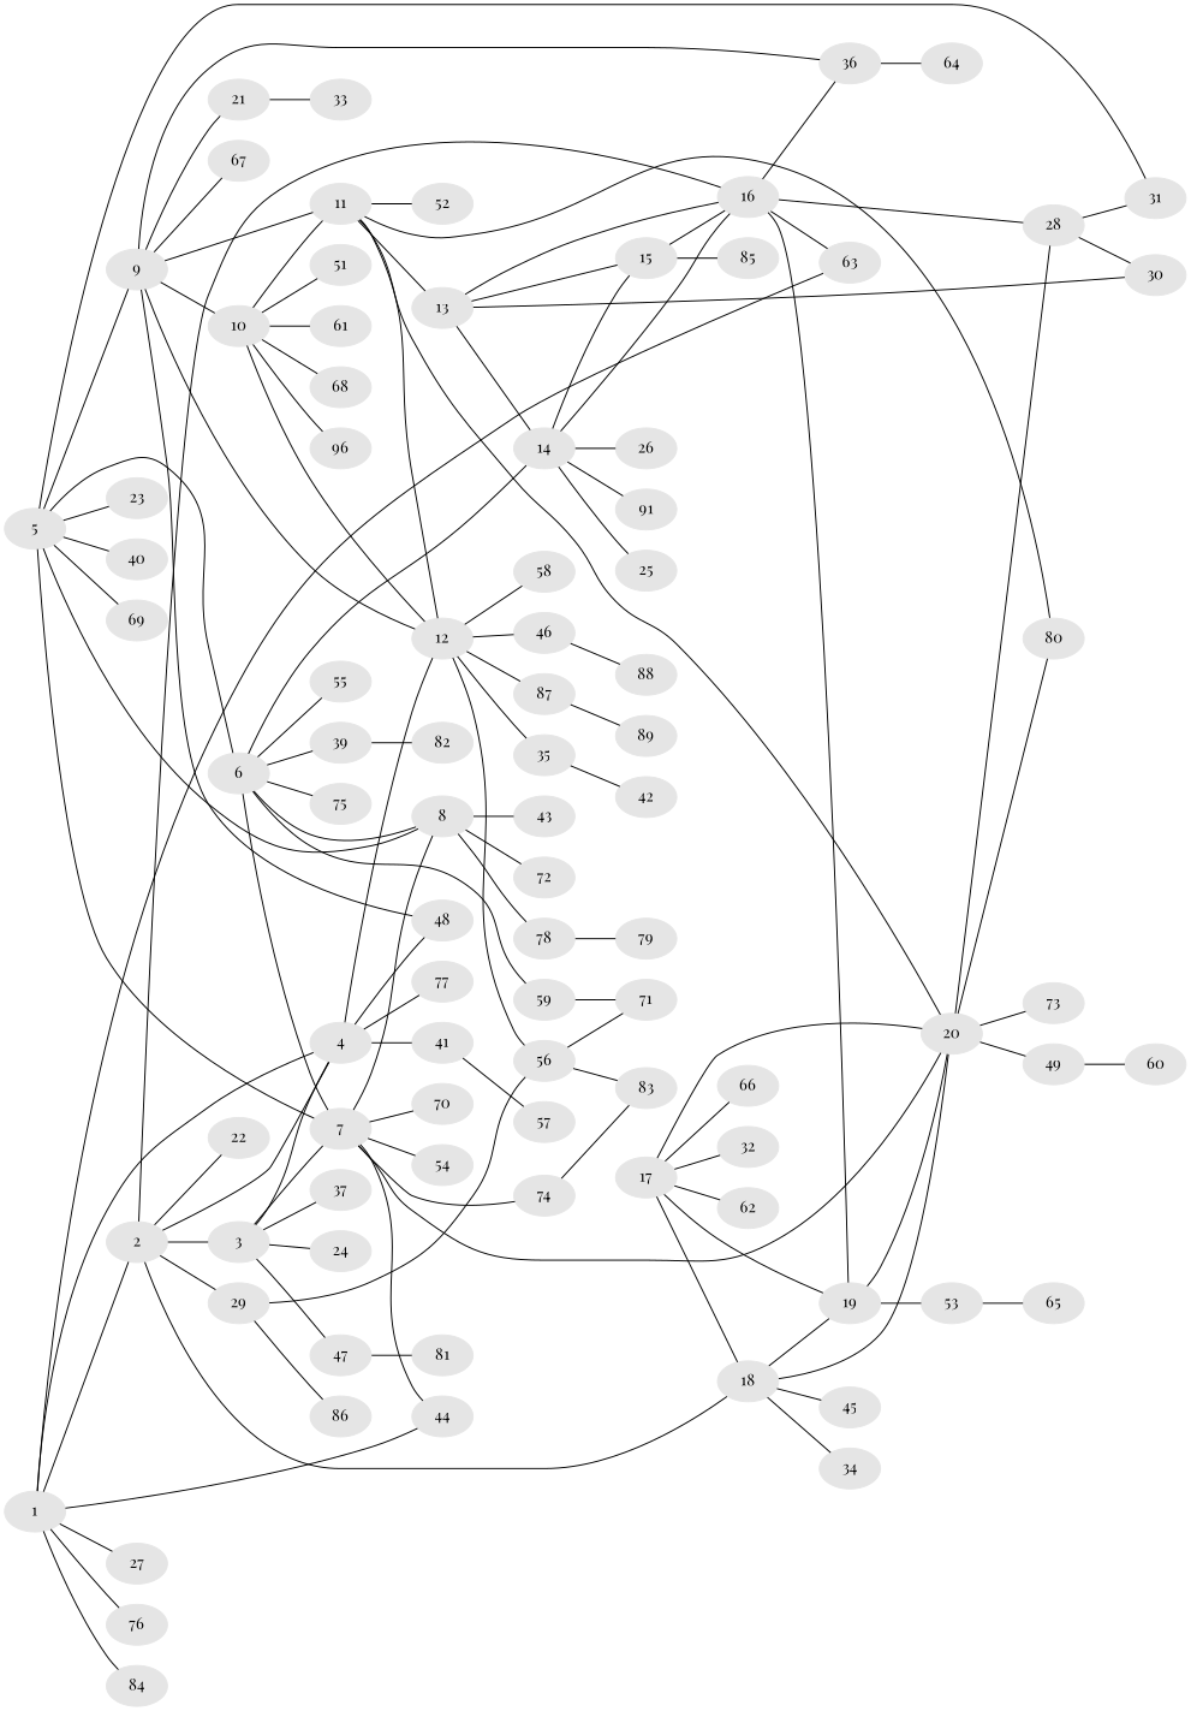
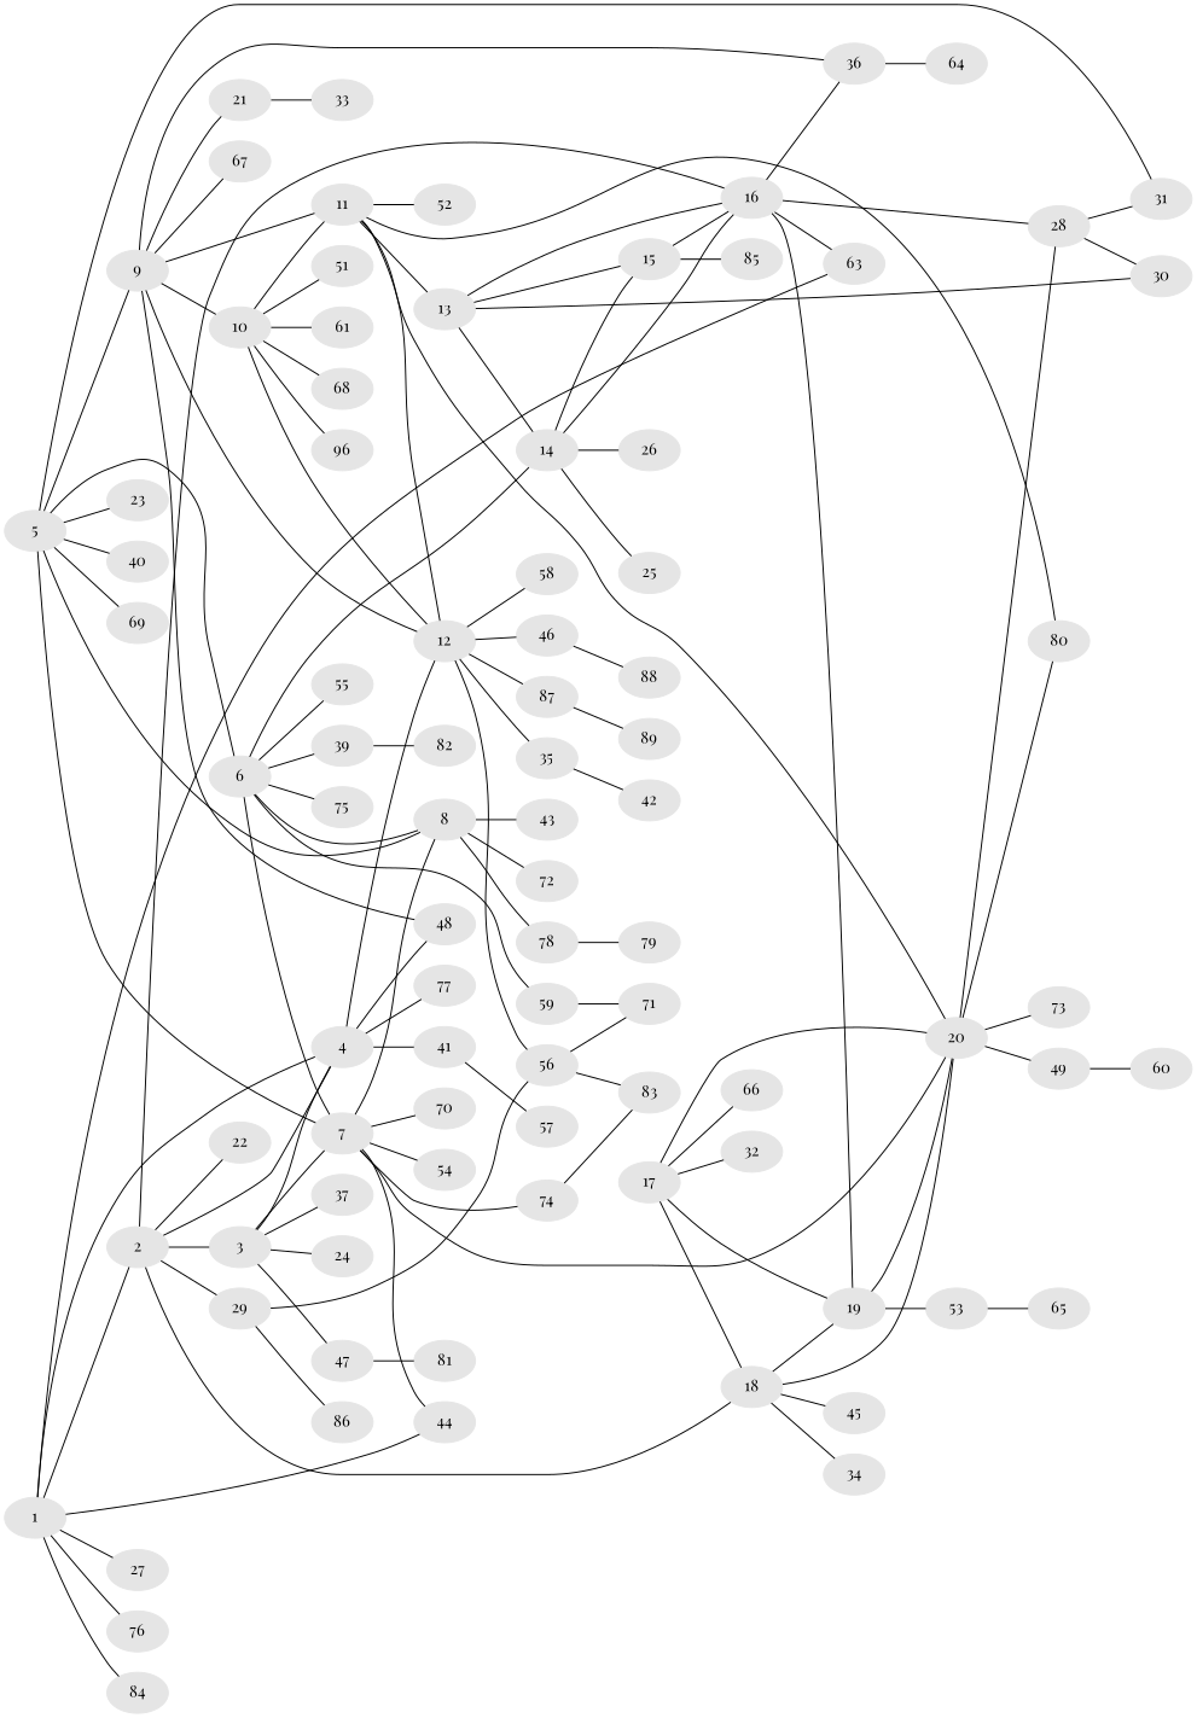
  graph {
    fontname="Playfair Display"
    rankdir=LR
    node [color=gray90 fontname="Playfair Display" style=filled]
    edge [fontname="Playfair Display"]
    1
    2
    4
    27
    44
    63
    76
    84
    3
    16
    18
    22
    29
    7
    24
    37
    47
    12
    41
    48
    77
    36
    19
    28
    20
    34
    45
    56
    86
    8
    54
    70
    74
    81
    35
    46
    58
    87
    57
    5
    6
    9
    23
    31
    40
    69
    14
    39
    55
    59
    75
    43
    72
    78
    10
    11
    21
    67
    15
    25
    26
-   91
    82
    71
    80
    49
    73
    83
    79
    51
    61
    68
    n73 [label=96]
    13
    52
    33
    64
    30
    42
    88
    89
    85
    53
    17
    32
-   62
    66
    65
    60
    1 -- 2
    1 -- 4
    1 -- 27
    1 -- 44
    1 -- 63
    1 -- 76
    1 -- 84
    2 -- 4
    2 -- 3
    2 -- 16
    2 -- 18
    2 -- 22
    2 -- 29
    4 -- 12
    4 -- 41
    4 -- 48
    4 -- 77
    3 -- 4
    3 -- 7
    3 -- 24
    3 -- 37
    3 -- 47
    16 -- 63
    16 -- 36
    16 -- 19
    16 -- 28
    18 -- 19
    18 -- 20
    18 -- 34
    18 -- 45
    29 -- 56
    29 -- 86
    7 -- 44
    7 -- 20
    7 -- 8
    7 -- 54
    7 -- 70
    7 -- 74
    47 -- 81
    12 -- 56
    12 -- 35
    12 -- 46
    12 -- 58
    12 -- 87
    41 -- 57
    36 -- 64
    19 -- 20
    19 -- 53
    28 -- 31
    28 -- 30
    20 -- 28
    20 -- 80
    20 -- 49
    20 -- 73
    56 -- 71
    56 -- 83
    8 -- 43
    8 -- 72
    8 -- 78
    74 -- 83
    35 -- 42
    46 -- 88
    87 -- 89
    5 -- 7
    5 -- 8
    5 -- 6
    5 -- 9
    5 -- 23
    5 -- 31
    5 -- 40
    5 -- 69
    6 -- 7
    6 -- 8
    6 -- 14
    6 -- 39
    6 -- 55
    6 -- 59
    6 -- 75
    9 -- 12
    9 -- 48
    9 -- 36
    9 -- 10
    9 -- 11
    9 -- 21
    9 -- 67
    14 -- 16
    14 -- 15
    14 -- 25
    14 -- 26
-   14 -- 91
    39 -- 82
    59 -- 71
    78 -- 79
    10 -- 12
    10 -- 11
    10 -- 51
    10 -- 61
    10 -- 68
    10 -- n73
    11 -- 12
    11 -- 20
    11 -- 80
    11 -- 13
    11 -- 52
    21 -- 33
    15 -- 16
    15 -- 85
    49 -- 60
    13 -- 16
    13 -- 14
    13 -- 15
    13 -- 30
    53 -- 65
    17 -- 18
    17 -- 19
    17 -- 20
    17 -- 32
-   17 -- 62
    17 -- 66
  }
